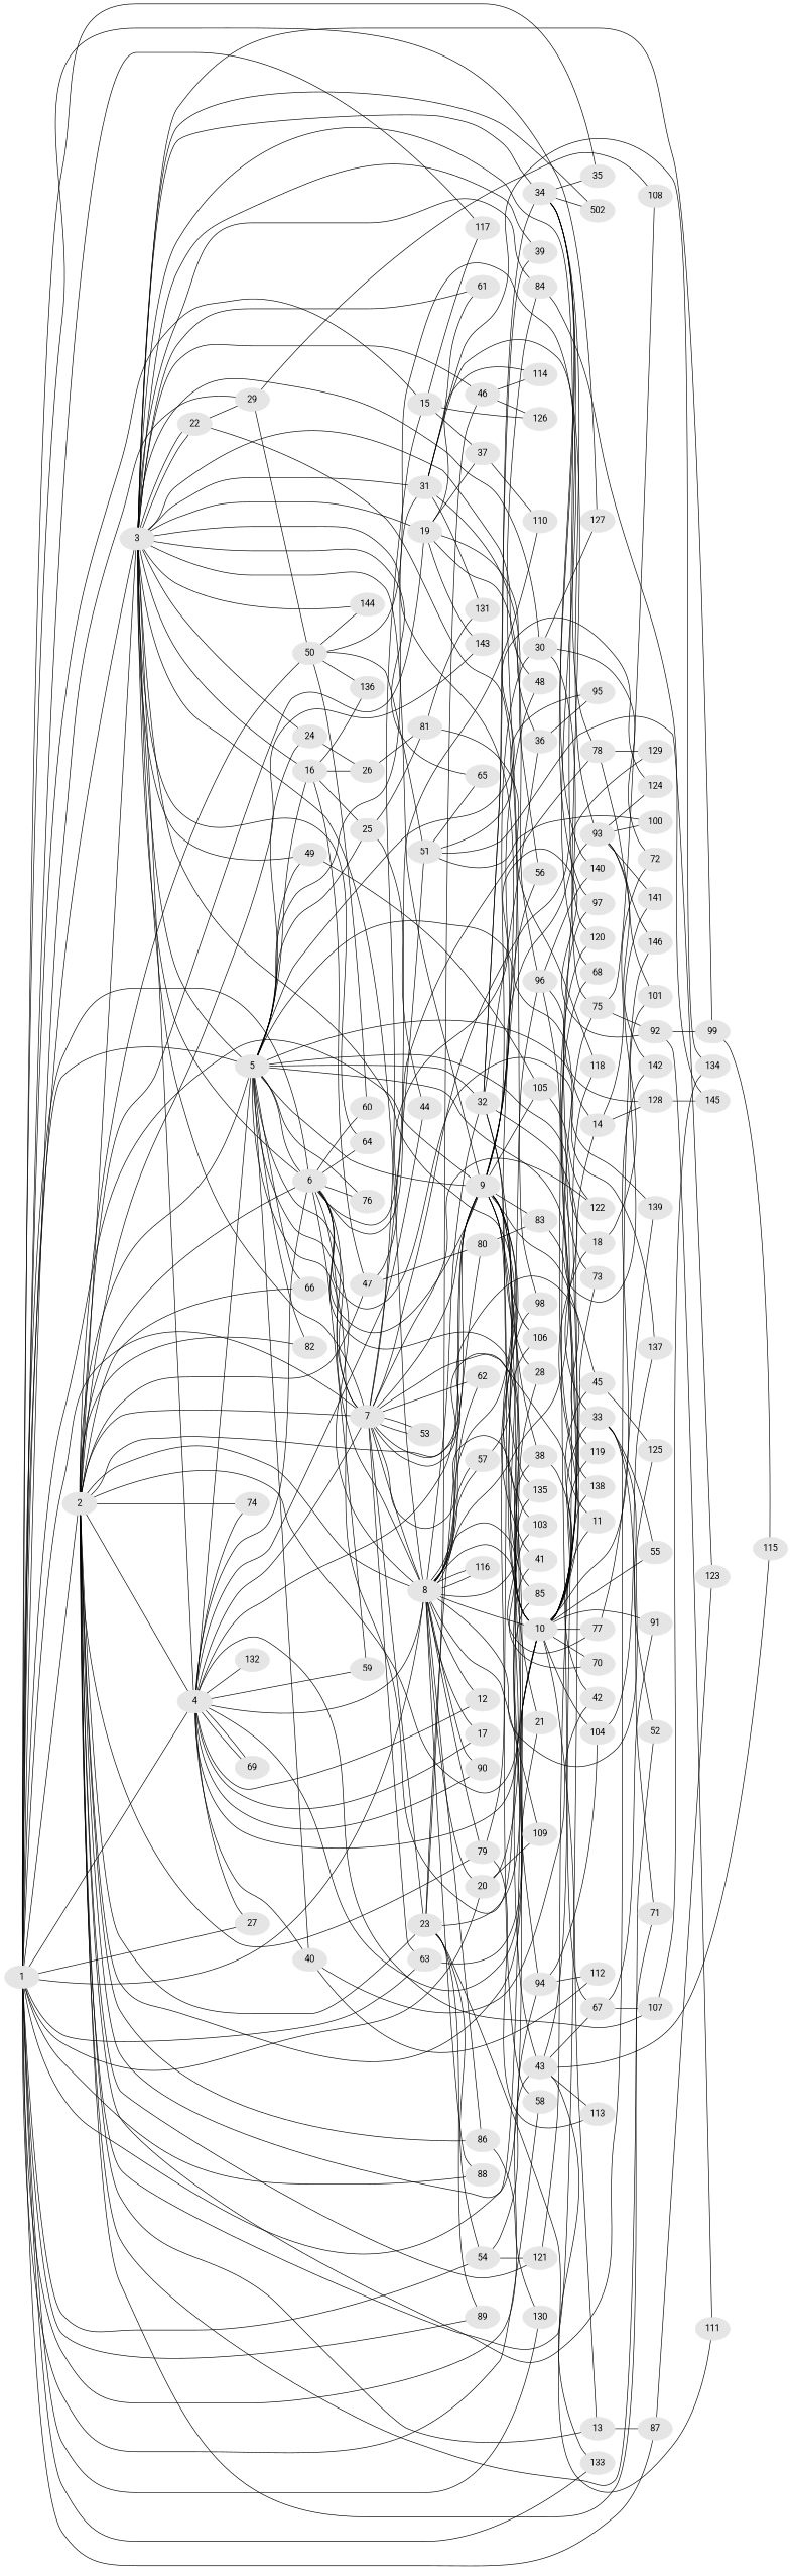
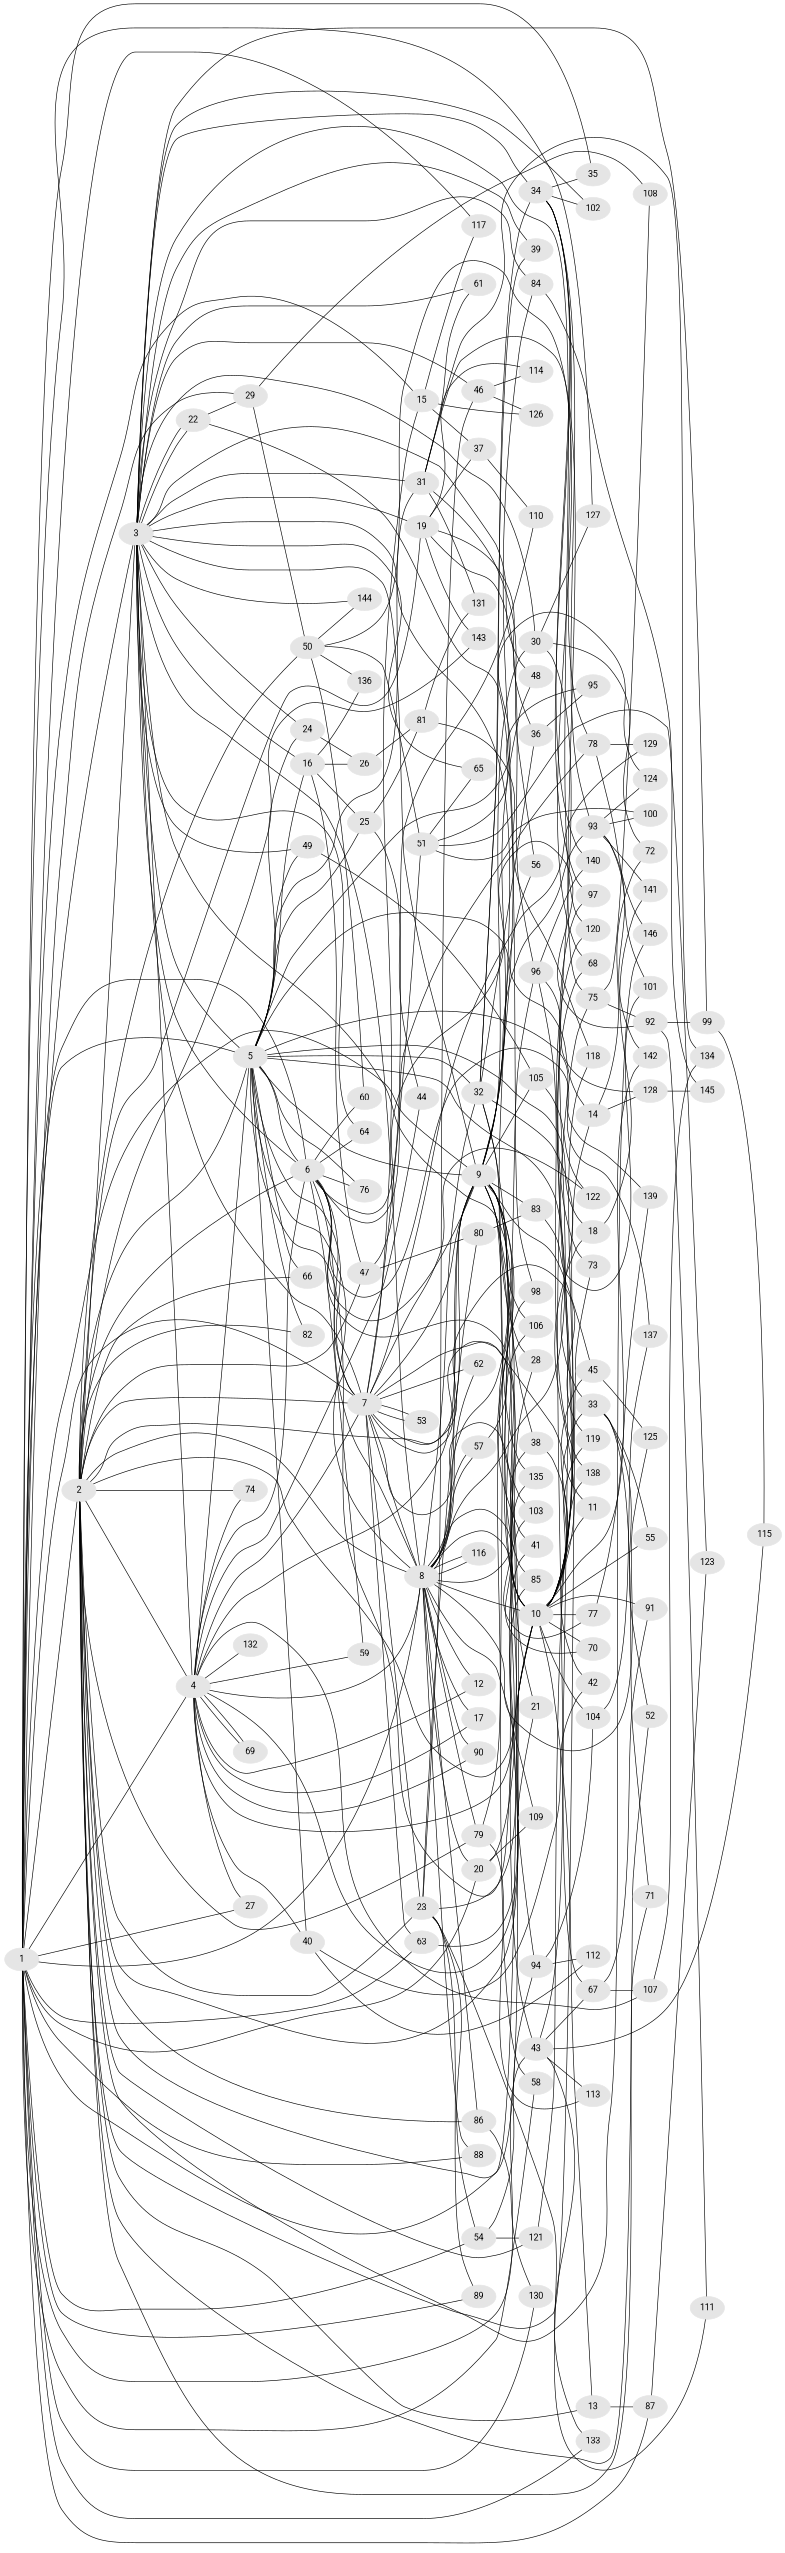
  graph {
    fontname=Roboto
    rankdir=LR
    node [color=gray90 fontname=Roboto style=filled]
    edge [fontname=Roboto]
    1
    2
    3
    4
    5
    6
    7
    8
    9
    10
    15
    20
    27
    29
    35
    43
    54
    58
    63
    87
    88
    89
    117
    127
    130
    133
    13
    19
    21
    23
    47
    50
    52
    66
    71
    73
    74
    79
    82
    86
    121
    135
    143
    146
    16
    22
    24
    28
    30
    31
    34
    39
    46
    48
    49
    61
    64
    65
    84
    99
-   102 [label=502]
+   102
    120
    144
    12
    17
    40
    44
    59
    69
    90
    103
    107
    132
    14
    18
    25
    32
    67
    76
    124
    139
    60
    78
    110
    137
    11
    51
    53
    62
    94
    119
    122
    129
    38
    57
    70
    77
    96
    97
    109
    116
    125
    41
    45
    56
    83
    85
    93
    105
    106
    33
    55
    68
    91
    104
    118
    142
    37
    126
    108
    75
    113
    115
    123
    36
    114
    80
    111
    92
    136
    98
    138
    26
    72
    131
    134
    140
    145
    42
    112
    128
    141
    81
    95
    100
    101
    1 -- 2
    1 -- 3
    1 -- 4
    1 -- 5
    1 -- 6
    1 -- 7
    1 -- 8
    1 -- 9
    1 -- 10
    1 -- 15
    1 -- 20
    1 -- 27
    1 -- 29
    1 -- 35
    1 -- 43
    1 -- 54
    1 -- 58
    1 -- 63
    1 -- 87
    1 -- 88
    1 -- 89
    1 -- 117
    1 -- 127
    1 -- 130
    1 -- 133
    2 -- 3
    2 -- 4
    2 -- 5
    2 -- 6
    2 -- 7
    2 -- 8
    2 -- 9
    2 -- 10
    2 -- 13
    2 -- 19
    2 -- 21
    2 -- 23
    2 -- 47
    2 -- 50
    2 -- 52
    2 -- 66
    2 -- 71
    2 -- 73
    2 -- 74
    2 -- 79
    2 -- 82
    2 -- 86
    2 -- 121
    2 -- 135
    2 -- 143
    2 -- 146
    3 -- 4
    3 -- 5
    3 -- 6
    3 -- 7
    3 -- 8
    3 -- 9
    3 -- 10
    3 -- 19
    3 -- 16
    3 -- 22
    3 -- 22
    3 -- 24
    3 -- 28
    3 -- 30
    3 -- 31
    3 -- 34
    3 -- 39
    3 -- 46
    3 -- 48
    3 -- 49
    3 -- 61
    3 -- 64
    3 -- 65
    3 -- 84
    3 -- 99
    3 -- 102
    3 -- 120
    3 -- 144
    4 -- 5
    4 -- 6
    4 -- 7
    4 -- 8
    4 -- 9
    4 -- 10
    4 -- 27
    4 -- 74
    4 -- 12
    4 -- 17
    4 -- 40
    4 -- 44
    4 -- 59
    4 -- 69
    4 -- 69
    4 -- 90
    4 -- 103
    4 -- 107
    4 -- 132
    5 -- 6
    5 -- 7
    5 -- 8
    5 -- 9
    5 -- 10
    5 -- 66
    5 -- 82
    5 -- 16
    5 -- 24
    5 -- 31
    5 -- 49
    5 -- 40
    5 -- 14
    5 -- 18
    5 -- 25
    5 -- 32
    5 -- 67
    5 -- 76
    5 -- 124
    5 -- 139
    6 -- 7
    6 -- 8
    6 -- 9
    6 -- 10
    6 -- 64
    6 -- 59
    6 -- 76
    6 -- 60
    6 -- 78
    6 -- 110
    6 -- 137
    7 -- 8
    7 -- 9
    7 -- 10
    7 -- 15
    7 -- 63
    7 -- 23
    7 -- 11
    7 -- 51
    7 -- 53
    7 -- 53
    7 -- 62
    7 -- 94
    7 -- 119
    7 -- 122
    7 -- 129
    8 -- 9
    8 -- 10
    8 -- 20
    8 -- 88
    8 -- 79
    8 -- 86
    8 -- 12
    8 -- 17
    8 -- 90
    8 -- 32
    8 -- 62
    8 -- 38
    8 -- 57
    8 -- 57
    8 -- 70
    8 -- 77
    8 -- 96
    8 -- 97
    8 -- 109
    8 -- 116
    8 -- 116
    8 -- 125
    9 -- 10
    9 -- 43
    9 -- 58
    9 -- 21
    9 -- 30
    9 -- 48
    9 -- 84
    9 -- 103
    9 -- 41
    9 -- 45
    9 -- 56
    9 -- 83
    9 -- 85
    9 -- 93
    9 -- 105
    9 -- 106
    10 -- 13
    10 -- 120
    10 -- 14
    10 -- 18
    10 -- 11
    10 -- 119
    10 -- 70
    10 -- 77
    10 -- 45
    10 -- 33
    10 -- 55
    10 -- 68
    10 -- 91
    10 -- 104
    10 -- 118
    10 -- 142
    15 -- 117
    15 -- 37
    15 -- 126
    20 -- 28
    20 -- 109
    29 -- 50
    29 -- 108
    43 -- 133
    43 -- 67
    43 -- 75
    43 -- 113
    43 -- 115
    54 -- 121
    54 -- 94
    63 -- 85
    87 -- 123
    13 -- 87
    19 -- 143
    19 -- 96
    19 -- 37
    19 -- 36
    19 -- 114
    23 -- 54
    23 -- 89
    23 -- 46
    23 -- 41
    23 -- 80
    23 -- 111
    47 -- 80
    47 -- 92
    50 -- 144
    50 -- 60
    50 -- 51
    50 -- 68
    50 -- 136
    79 -- 113
    79 -- 98
    86 -- 130
    121 -- 138
    16 -- 47
    16 -- 25
    16 -- 136
    16 -- 26
    22 -- 29
    22 -- 98
    24 -- 26
    30 -- 127
    30 -- 73
    30 -- 72
    31 -- 61
    31 -- 56
    31 -- 75
    31 -- 131
    31 -- 134
    34 -- 35
    34 -- 102
    34 -- 78
    34 -- 97
    34 -- 93
    34 -- 140
    46 -- 126
    46 -- 114
    49 -- 105
    84 -- 145
    99 -- 115
    40 -- 42
    40 -- 112
    107 -- 134
    14 -- 72
    14 -- 128
    18 -- 141
    25 -- 44
    25 -- 81
    32 -- 135
    32 -- 34
    32 -- 39
    32 -- 38
    32 -- 33
    32 -- 36
    67 -- 107
    67 -- 91
    78 -- 146
    78 -- 129
    51 -- 65
    51 -- 123
    51 -- 95
    51 -- 100
    94 -- 104
    94 -- 112
    38 -- 42
    57 -- 106
    77 -- 139
    96 -- 138
    96 -- 140
    96 -- 128
    45 -- 125
    83 -- 101
    93 -- 124
    93 -- 142
    93 -- 141
    93 -- 100
    93 -- 101
    105 -- 122
    33 -- 52
    33 -- 71
    33 -- 55
    104 -- 137
    37 -- 110
    75 -- 108
    75 -- 92
    36 -- 95
    80 -- 83
    92 -- 99
    92 -- 111
    26 -- 81
    128 -- 145
    81 -- 118
    81 -- 131
  }
